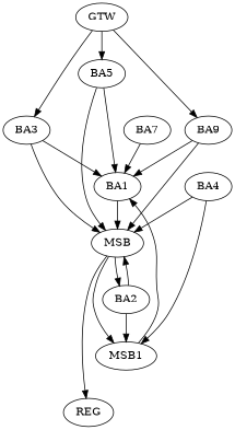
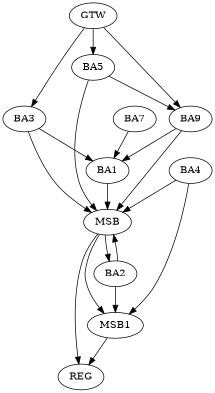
  strict digraph {
    n1 [label=BA1]
    n2 [label=MSB]
    n3 [label=BA2]
    n4 [label=MSB1]
    n5 [label=REG]
    n6 [label=BA3]
    n7 [label=BA4]
    n8 [label=BA5]
    n9 [label=BA9]
    n10 [label=BA7]
    n11 [label=GTW]
    n1 -> n2
    n2 -> n3
    n2 -> n4
    n2 -> n5
    n3 -> n2
    n3 -> n4
-   n4 -> n1
+   n4 -> n5
    n6 -> n1
    n6 -> n2
    n7 -> n2
    n7 -> n4
-   n8 -> n1
+   n8 -> n9
    n8 -> n2
    n9 -> n1
    n9 -> n2
    n10 -> n1
    n11 -> n6
    n11 -> n8
    n11 -> n9
  }
